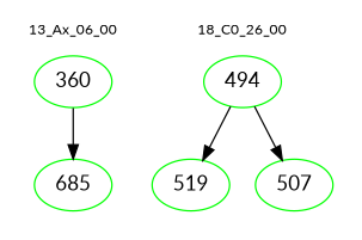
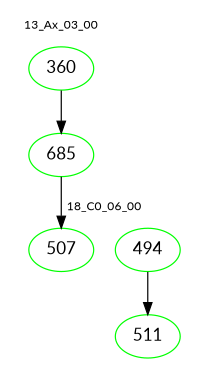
  digraph {
    fontname=Lato
    node [color=green fontname=Lato]
    edge [color=black fontname=Lato]
    n1 [label=360]
    n2 [label=685]
    n3 [label=494]
-   n4 [label=519]
+   n4 [label=511]
    n5 [label=507]
    subgraph cluster_1 {
      color=white
      fontsize=10
-     label="13_Ax_06_00"
+     label="13_Ax_03_00"
      n1
      n2
    }
    subgraph cluster_2 {
      color=white
      fontsize=10
-     label="18_C0_26_00"
+     label="18_C0_06_00"
      n3
      n4
      n5
    }
    n1 -> n2
    n3 -> n4
-   n3 -> n5
+   n2 -> n5
  }
